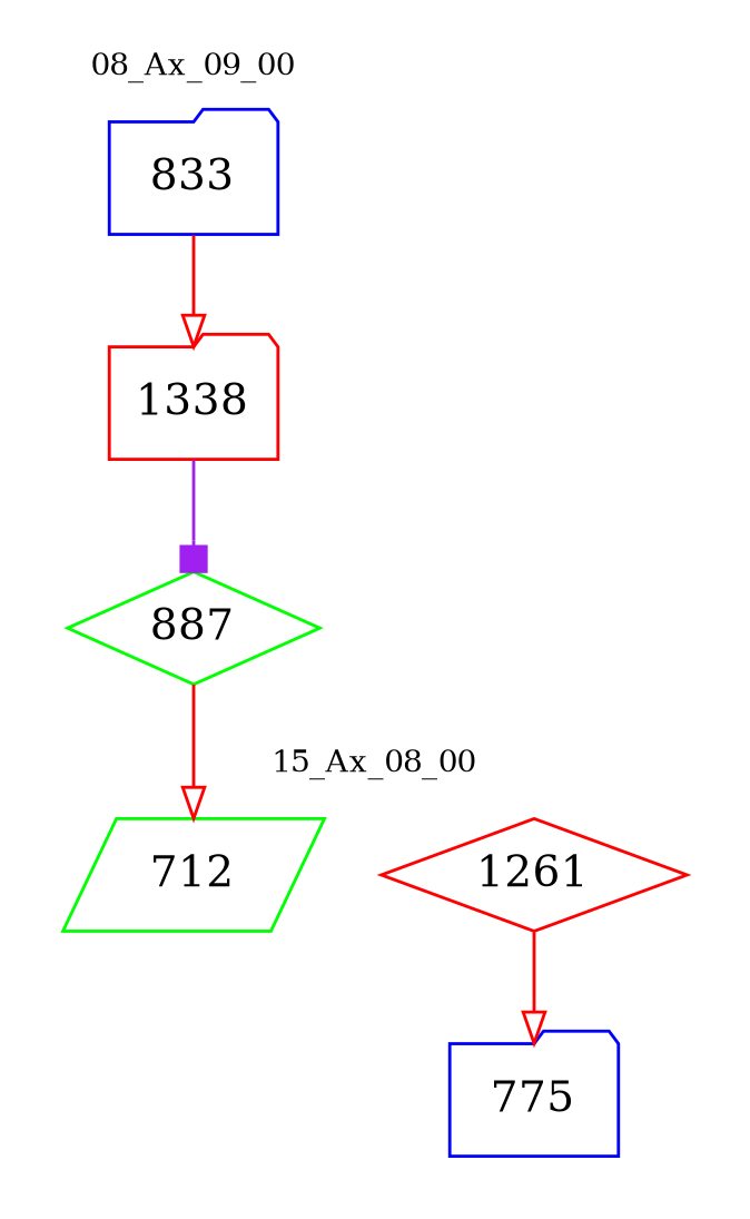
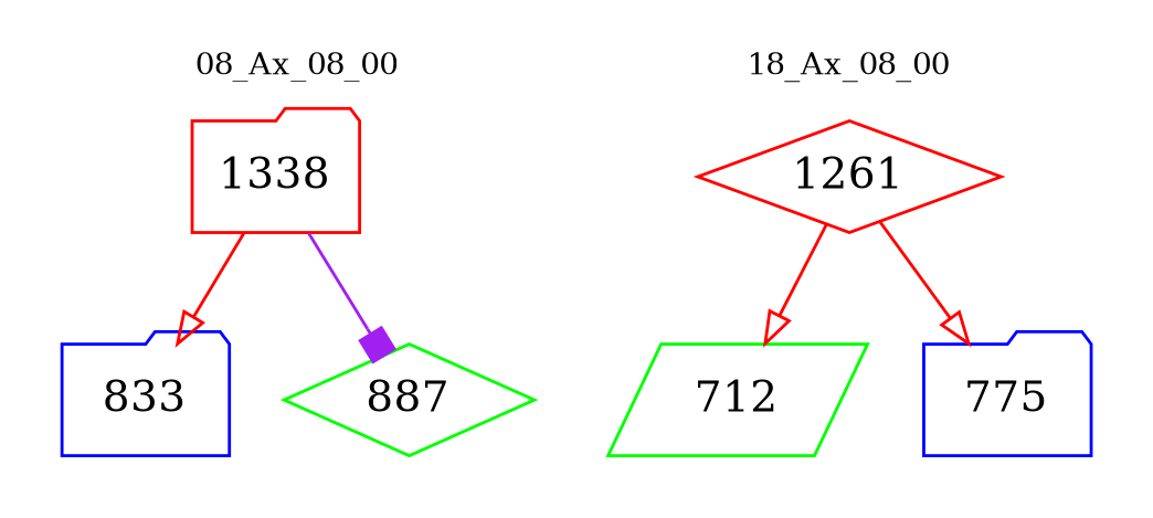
  digraph {
    node [color=red shape=folder]
    edge [arrowhead=onormal color=red]
    n1 [label=1338]
    n2 [color=blue label=833]
    n3 [color=green label=887 shape=diamond]
    n4 [label=1261 shape=diamond]
    n5 [color=green label=712 shape=parallelogram]
    n6 [color=blue label=775]
    subgraph cluster_1 {
      color=white
      fontsize=10
-     label="08_Ax_09_00"
+     label="08_Ax_08_00"
      n1
      n2
      n3
    }
    subgraph cluster_2 {
      color=white
      fontsize=10
-     label="15_Ax_08_00"
+     label="18_Ax_08_00"
      n4
      n5
      n6
    }
-   n2 -> n1
+   n1 -> n2
    n1 -> n3 [arrowhead=box color=purple]
-   n3 -> n5
+   n4 -> n5
    n4 -> n6
  }
